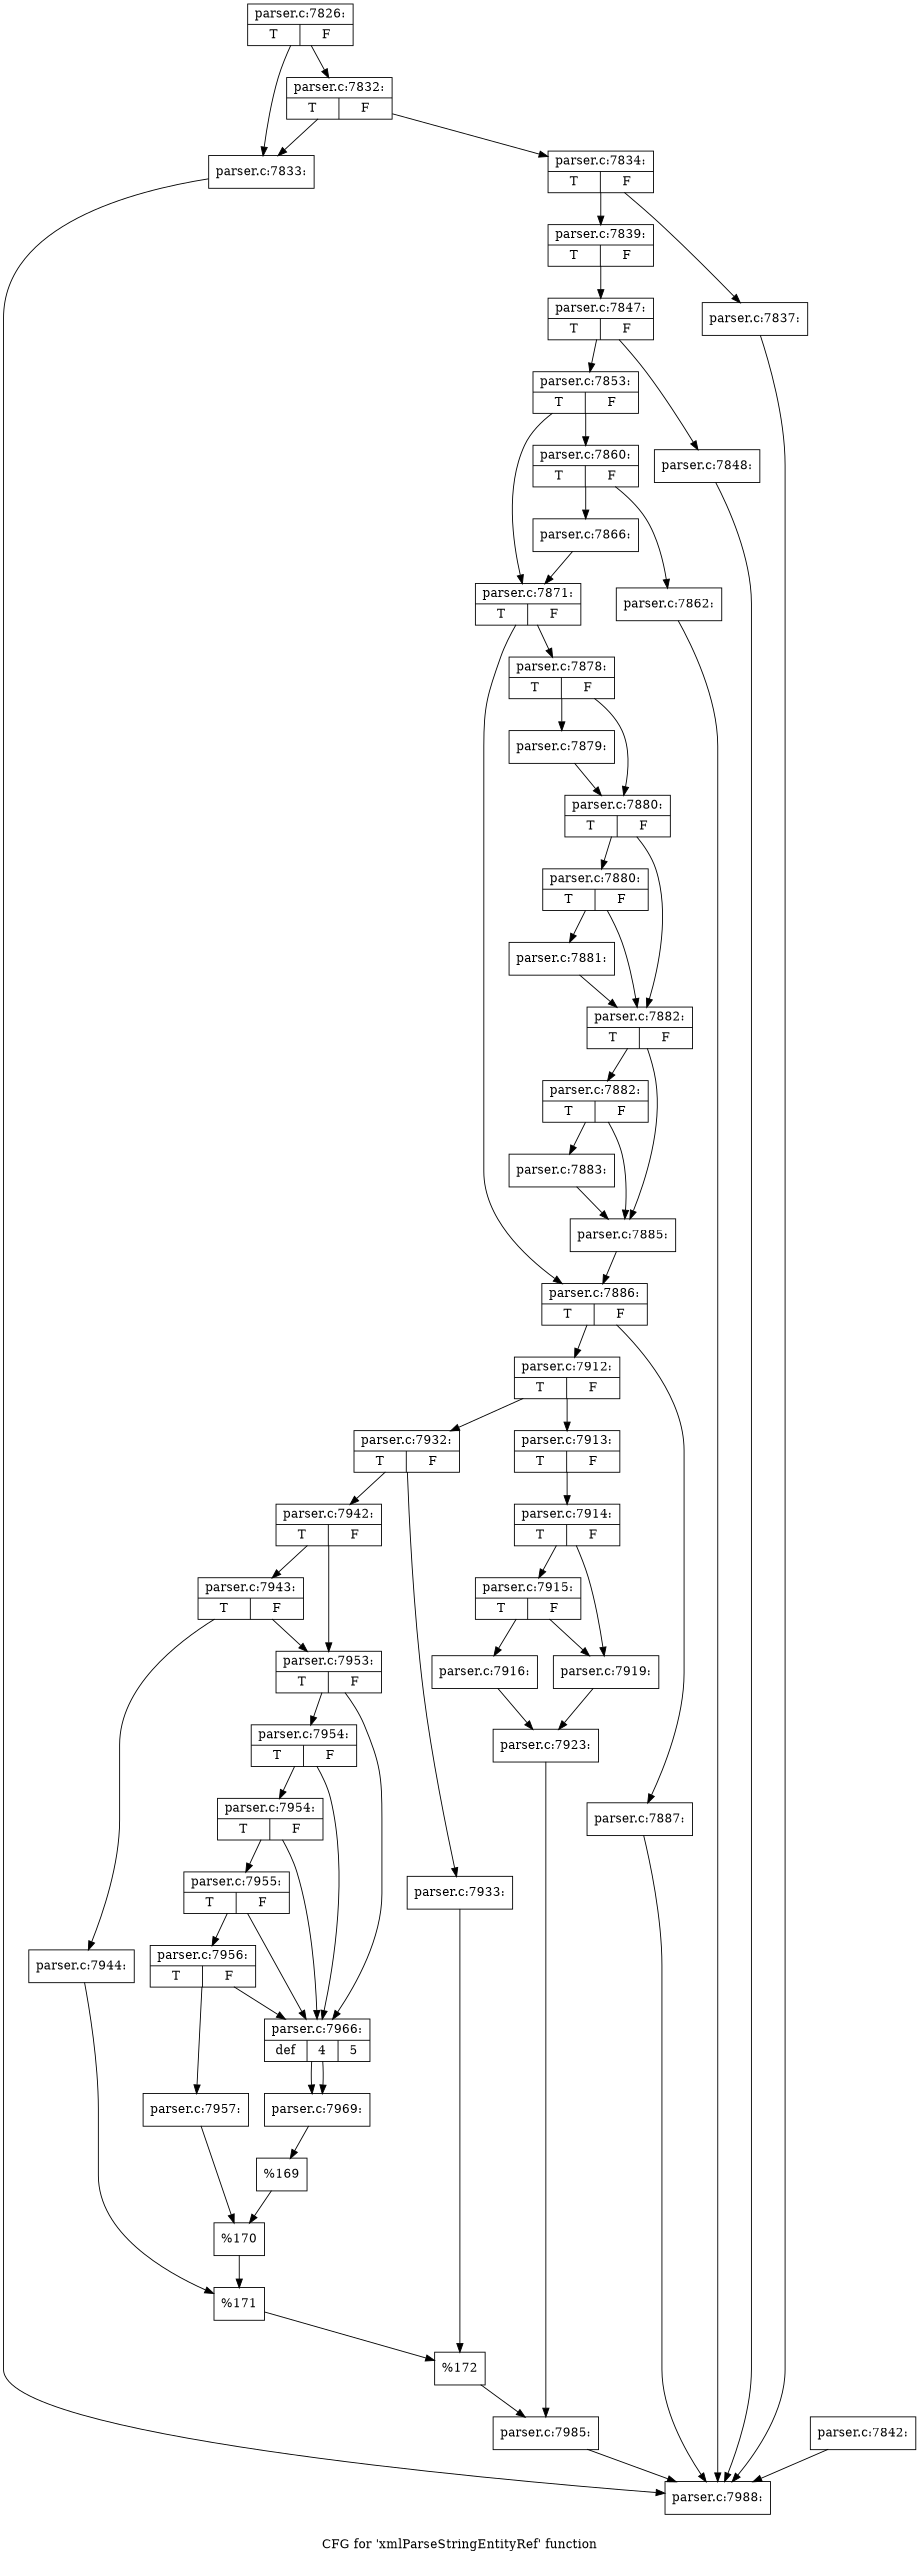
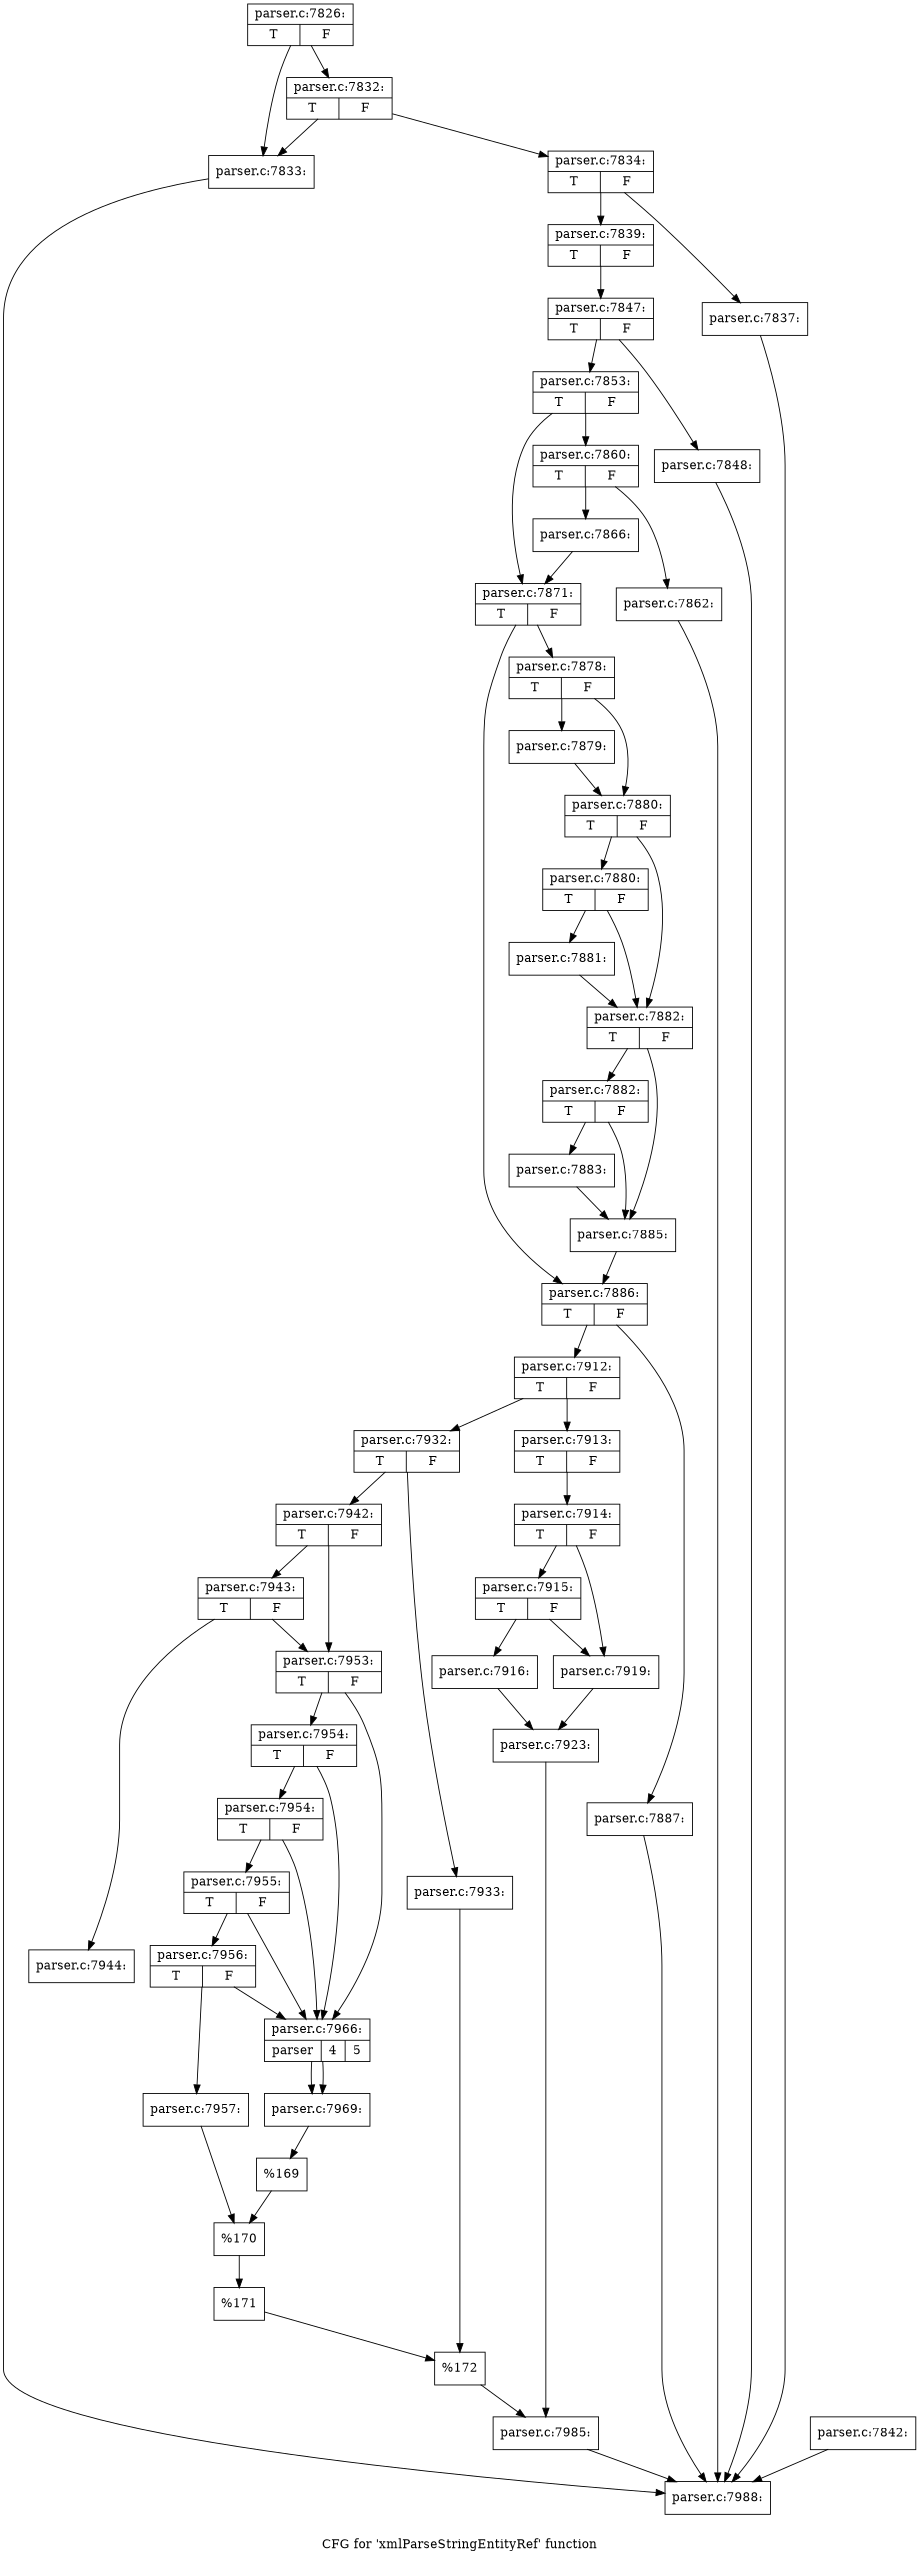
  digraph {
    fontname="DejaVu Serif"
    label="CFG for 'xmlParseStringEntityRef' function"
    node [fontname="DejaVu Serif" shape=record]
    edge [fontname="DejaVu Serif"]
    n1 [label="{parser.c:7826:|{<s0>T|<s1>F}}"]
    n2 [label="{parser.c:7833:}"]
    n3 [label="{parser.c:7832:|{<s0>T|<s1>F}}"]
    n4 [label="{parser.c:7988:}"]
    n5 [label="{parser.c:7834:|{<s0>T|<s1>F}}"]
    n6 [label="{parser.c:7837:}"]
    n7 [label="{parser.c:7839:|{<s0>T|<s1>F}}"]
    n8 [label="{parser.c:7847:|{<s0>T|<s1>F}}"]
    n9 [label="{parser.c:7842:}"]
    n10 [label="{parser.c:7848:}"]
    n11 [label="{parser.c:7853:|{<s0>T|<s1>F}}"]
    n12 [label="{parser.c:7860:|{<s0>T|<s1>F}}"]
    n13 [label="{parser.c:7871:|{<s0>T|<s1>F}}"]
    n14 [label="{parser.c:7862:}"]
    n15 [label="{parser.c:7866:}"]
    n16 [label="{parser.c:7878:|{<s0>T|<s1>F}}"]
    n17 [label="{parser.c:7886:|{<s0>T|<s1>F}}"]
    n18 [label="{parser.c:7879:}"]
    n19 [label="{parser.c:7880:|{<s0>T|<s1>F}}"]
    n20 [label="{parser.c:7887:}"]
    n21 [label="{parser.c:7912:|{<s0>T|<s1>F}}"]
    n22 [label="{parser.c:7880:|{<s0>T|<s1>F}}"]
    n23 [label="{parser.c:7882:|{<s0>T|<s1>F}}"]
    n24 [label="{parser.c:7913:|{<s0>T|<s1>F}}"]
    n25 [label="{parser.c:7932:|{<s0>T|<s1>F}}"]
    n26 [label="{parser.c:7881:}"]
    n27 [label="{parser.c:7882:|{<s0>T|<s1>F}}"]
    n28 [label="{parser.c:7885:}"]
    n29 [label="{parser.c:7883:}"]
    n30 [label="{parser.c:7914:|{<s0>T|<s1>F}}"]
    n31 [label="{parser.c:7933:}"]
    n32 [label="{parser.c:7942:|{<s0>T|<s1>F}}"]
    n33 [label="{parser.c:7916:}"]
    n34 [label="{parser.c:7923:}"]
    n35 [label="{parser.c:7915:|{<s0>T|<s1>F}}"]
    n36 [label="{parser.c:7919:}"]
    n37 [label="{%172}"]
    n38 [label="{parser.c:7943:|{<s0>T|<s1>F}}"]
    n39 [label="{parser.c:7953:|{<s0>T|<s1>F}}"]
    n40 [label="{parser.c:7985:}"]
    n41 [label="{parser.c:7944:}"]
    n42 [label="{parser.c:7954:|{<s0>T|<s1>F}}"]
-   n43 [label="{parser.c:7966:|{<s0>def|<s1>4|<s2>5}}"]
+   n43 [label="{parser.c:7966:|{<s0>parser|<s1>4|<s2>5}}"]
    n44 [label="{%171}"]
    n45 [label="{parser.c:7954:|{<s0>T|<s1>F}}"]
    n46 [label="{parser.c:7969:}"]
    n47 [label="{parser.c:7955:|{<s0>T|<s1>F}}"]
    n48 [label="{%169}"]
    n49 [label="{parser.c:7956:|{<s0>T|<s1>F}}"]
    n50 [label="{parser.c:7957:}"]
    n51 [label="{%170}"]
    n1 -> n2
    n1 -> n3
    n2 -> n4
    n3 -> n2
    n3 -> n5
    n5 -> n6
    n5 -> n7
    n6 -> n4
    n7 -> n8
    n8 -> n10
    n8 -> n11
    n9 -> n4
    n10 -> n4
    n11 -> n12
    n11 -> n13
    n12 -> n14
    n12 -> n15
    n13 -> n16
    n13 -> n17
    n14 -> n4
    n15 -> n13
    n16 -> n18
    n16 -> n19
    n17 -> n20
    n17 -> n21
    n18 -> n19
    n19 -> n22
    n19 -> n23
    n20 -> n4
    n21 -> n24
    n21 -> n25
    n22 -> n23
    n22 -> n26
    n23 -> n27
    n23 -> n28
    n24 -> n30
    n25 -> n31
    n25 -> n32
    n26 -> n23
    n27 -> n28
    n27 -> n29
    n28 -> n17
    n29 -> n28
    n30 -> n35
    n30 -> n36
    n31 -> n37
    n32 -> n38
    n32 -> n39
    n33 -> n34
    n34 -> n40
    n35 -> n33
    n35 -> n36
    n36 -> n34
    n37 -> n40
    n38 -> n39
    n38 -> n41
    n39 -> n42
    n39 -> n43
    n40 -> n4
-   n41 -> n44
    n42 -> n43
    n42 -> n45
    n43 -> n46
    n43 -> n46
    n44 -> n37
    n45 -> n43
    n45 -> n47
    n46 -> n48
    n47 -> n43
    n47 -> n49
    n48 -> n51
    n49 -> n43
    n49 -> n50
    n50 -> n51
    n51 -> n44
  }
